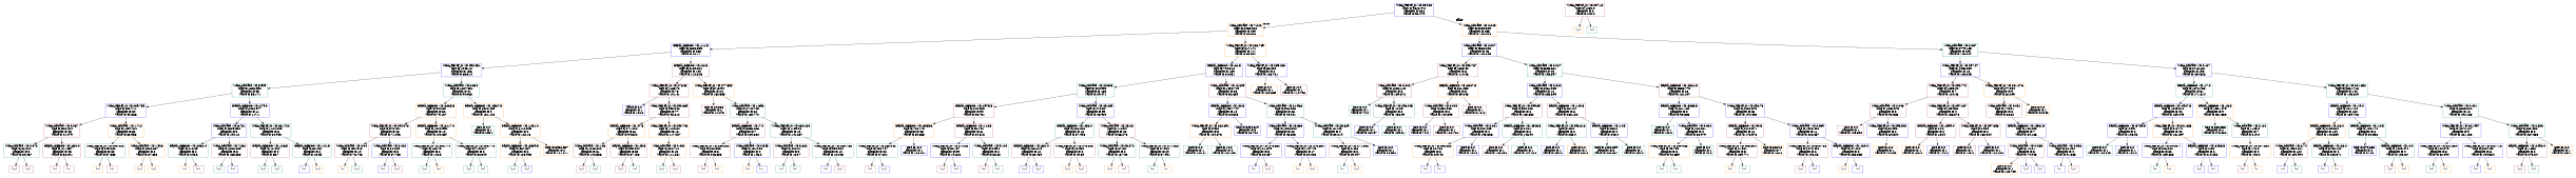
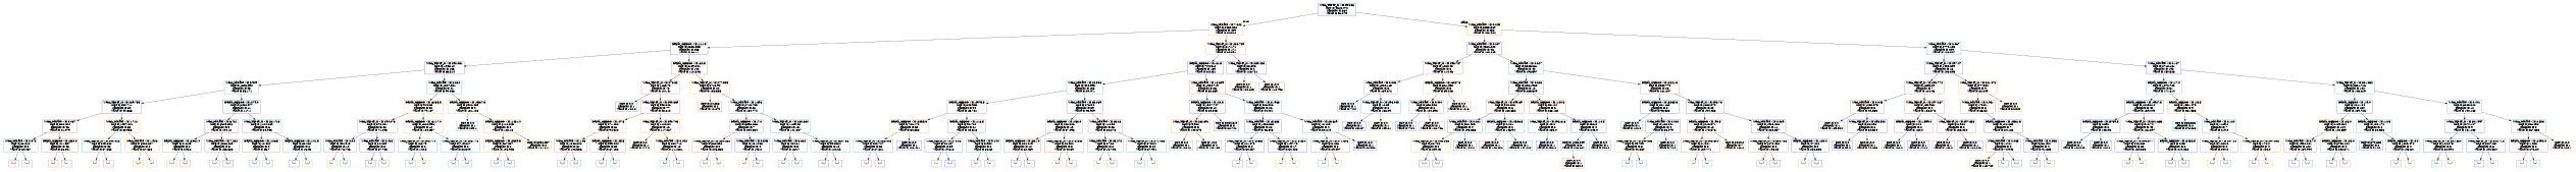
  digraph {
    node [color=blue shape=box]
    n1 [label="WOA_TEMP_K <= 294.36\nmse = 4615.472\nsamples = 664\nvalue = 98.279"]
    n2 [color=darkorange label="WOA_Nitrate <= 7.642\nmse = 2465.026\nsamples = 409\nvalue = 64.526"]
    n3 [color=darkorange label="WOA_Nitrate <= 0.045\nmse = 3255.369\nsamples = 255\nvalue = 153.064"]
    n4 [label="Depth_GEBCO <= -111.5\nmse = 2603.855\nsamples = 238\nvalue = 86.11"]
    n5 [color=darkorange label="WOA_TEMP_K <= 286.769\nmse = 817.171\nsamples = 171\nvalue = 35.591"]
    n6 [label="WOA_Nitrate <= 0.007\nmse = 4362.203\nsamples = 46\nvalue = 185.849"]
    n7 [color=teal label="WOA_Nitrate <= 0.067\nmse = 2779.185\nsamples = 209\nvalue = 146.547"]
    n8 [label="WOA_TEMP_K <= 292.051\nmse = 1948.12\nsamples = 136\nvalue = 65.514"]
    n9 [color=brown label="Depth_GEBCO <= -22.5\nmse = 2189.641\nsamples = 102\nvalue = 112.846"]
    n10 [label="Depth_GEBCO <= -61.5\nmse = 704.312\nsamples = 169\nvalue = 34.251"]
    n11 [label="WOA_TEMP_K <= 289.423\nmse = 63.006\nsamples = 2\nvalue = 126.731"]
    n12 [color=teal label="WOA_Nitrate <= 5.949\nmse = 1646.992\nsamples = 95\nvalue = 55.171"]
    n13 [color=teal label="WOA_Nitrate <= 3.334\nmse = 1807.031\nsamples = 41\nvalue = 90.038"]
    n14 [color=brown label="WOA_TEMP_K <= 278.33\nmse = 1165.72\nsamples = 78\nvalue = 101.41"]
    n15 [color=darkorange label="WOA_TEMP_K <= 277.555\nmse = 3713.94\nsamples = 24\nvalue = 152.555"]
    n16 [label="WOA_TEMP_K <= 289.755\nmse = 852.711\nsamples = 84\nvalue = 49.666"]
    n17 [label="Depth_GEBCO <= -279.0\nmse = 6406.577\nsamples = 11\nvalue = 117.1"]
    n18 [color=darkorange label="Depth_GEBCO <= -3235.5\nmse = 944.33\nsamples = 32\nvalue = 79.137"]
    n19 [color=darkorange label="Depth_GEBCO <= -4587.5\nmse = 2922.469\nsamples = 9\nvalue = 131.128"]
    n20 [color=brown label="WOA_Nitrate <= 0.087\nmse = 506.424\nsamples = 48\nvalue = 41.079"]
    n21 [color=darkorange label="WOA_Nitrate <= 1.712\nmse = 1097.841\nsamples = 36\nvalue = 62.953"]
    n22 [label="WOA_Nitrate <= 6.781\nmse = 4689.658\nsamples = 5\nvalue = 190.12"]
    n23 [color=teal label="WOA_TEMP_K <= 281.722\nmse = 1104.065\nsamples = 6\nvalue = 64.943"]
    n24 [color=teal label="WOA_Nitrate <= 0.072\nmse = 68.022\nsamples = 5\nvalue = 80.067"]
    n25 [color=brown label="Depth_GEBCO <= -830.0\nmse = 411.557\nsamples = 43\nvalue = 38.001"]
    n26 [color=teal label="WOA_TEMP_K <= 290.423\nmse = 349.663\nsamples = 30\nvalue = 57.853"]
    n27 [color=darkorange label="WOA_Nitrate <= 1.926\nmse = 4006.687\nsamples = 6\nvalue = 87.888"]
    n28 [color=brown label="(...)"]
    n29 [color=brown label="(...)"]
    n30 [color=brown label="(...)"]
    n31 [color=brown label="(...)"]
    n32 [color=darkorange label="(...)"]
    n33 [color=brown label="(...)"]
    n34 [color=darkorange label="(...)"]
    n35 [color=darkorange label="(...)"]
    n36 [color=teal label="Depth_GEBCO <= -3061.0\nmse = 216.09\nsamples = 2\nvalue = 245.3"]
    n37 [color=brown label="WOA_Nitrate <= 7.232\nmse = 4288.889\nsamples = 3\nvalue = 153.333"]
    n38 [color=brown label="Depth_GEBCO <= -126.5\nmse = 12.404\nsamples = 4\nvalue = 85.7"]
    n39 [color=teal label="Depth_GEBCO <= -141.5\nmse = 63.202\nsamples = 2\nvalue = 13.05"]
    n40 [color=darkorange label="(...)"]
    n41 [color=brown label="(...)"]
    n42 [color=teal label="(...)"]
    n43 [label="(...)"]
    n44 [color=teal label="(...)"]
    n45 [color=teal label="(...)"]
    n46 [label="(...)"]
    n47 [color=darkorange label="(...)"]
    n48 [color=brown label="WOA_TEMP_K <= 294.076\nmse = 576.431\nsamples = 22\nvalue = 71.293"]
    n49 [color=darkorange label="Depth_GEBCO <= -3117.0\nmse = 1320.996\nsamples = 10\nvalue = 100.857"]
    n50 [color=teal label="mse = 0.0\nsamples = 1\nvalue = 239.1"]
    n51 [color=darkorange label="Depth_GEBCO <= -1431.0\nmse = 2113.545\nsamples = 8\nvalue = 122.13"]
    n52 [color=brown label="WOA_Nitrate <= 0.04\nmse = 452.915\nsamples = 19\nvalue = 76.706"]
    n53 [label="WOA_Nitrate <= 0.422\nmse = 34.269\nsamples = 3\nvalue = 37.733"]
    n54 [color=teal label="WOA_TEMP_K <= 292.779\nmse = 168.75\nsamples = 2\nvalue = 142.5"]
    n55 [color=teal label="WOA_TEMP_K <= 293.773\nmse = 719.827\nsamples = 8\nvalue = 82.349"]
    n56 [color=darkorange label="(...)"]
    n57 [color=teal label="(...)"]
    n58 [label="(...)"]
    n59 [color=brown label="(...)"]
    n60 [color=teal label="(...)"]
    n61 [color=darkorange label="(...)"]
    n62 [color=teal label="(...)"]
    n63 [color=teal label="(...)"]
    n64 [color=darkorange label="Depth_GEBCO <= -2529.5\nmse = 967.387\nsamples = 6\nvalue = 108.903"]
    n65 [color=darkorange label="mse = 3452.537\nsamples = 2\nvalue = 161.811"]
    n66 [color=teal label="(...)"]
    n67 [label="(...)"]
-   n68 [label="value = 0.0\nsamples = 1\nvalue = 180.0"]
+   n68 [label="mse = 0.0\nsamples = 1\nvalue = 180.0"]
    n69 [color=brown label="WOA_TEMP_K <= 290.669\nmse = 993.326\nsamples = 77\nvalue = 98.812"]
    n70 [color=brown label="mse = 24.256\nsamples = 2\nvalue = 12.875"]
    n71 [color=teal label="WOA_Nitrate <= 1.396\nmse = 2715.785\nsamples = 22\nvalue = 160.772"]
    n72 [color=darkorange label="Depth_GEBCO <= -47.5\nmse = 871.428\nsamples = 61\nvalue = 94.522"]
    n73 [color=darkorange label="WOA_TEMP_K <= 290.703\nmse = 1100.34\nsamples = 16\nvalue = 117.087"]
    n74 [color=brown label="WOA_Nitrate <= 1.06\nmse = 1043.608\nsamples = 31\nvalue = 102.536"]
    n75 [color=brown label="Depth_GEBCO <= -45.5\nmse = 599.044\nsamples = 30\nvalue = 87.138"]
+   n76 [color=darkorange label="mse = 0.0\nsamples = 1\nvalue = 177.0"]
    n77 [color=darkorange label="WOA_Nitrate <= 0.402\nmse = 830.712\nsamples = 15\nvalue = 111.381"]
    n78 [color=brown label="(...)"]
    n79 [color=teal label="(...)"]
    n80 [color=brown label="(...)"]
    n81 [color=teal label="(...)"]
    n82 [color=teal label="(...)"]
    n83 [color=brown label="(...)"]
    n84 [color=brown label="Depth_GEBCO <= -7.0\nmse = 3693.686\nsamples = 7\nvalue = 200.364"]
    n85 [color=teal label="WOA_TEMP_K <= 280.234\nmse = 1139.88\nsamples = 15\nvalue = 141.837"]
    n86 [color=brown label="WOA_TEMP_K <= 289.282\nmse = 860.556\nsamples = 3\nvalue = 246.333"]
    n87 [label="WOA_Nitrate <= 0.545\nmse = 1514.56\nsamples = 4\nvalue = 145.2"]
    n88 [color=brown label="WOA_Nitrate <= 3.622\nmse = 404.01\nsamples = 5\nvalue = 164.7"]
    n89 [color=teal label="WOA_TEMP_K <= 289.786\nmse = 994.534\nsamples = 10\nvalue = 124.25"]
    n90 [color=brown label="(...)"]
    n91 [color=darkorange label="(...)"]
    n92 [color=darkorange label="(...)"]
    n93 [label="(...)"]
    n94 [color=teal label="(...)"]
    n95 [color=teal label="(...)"]
    n96 [label="(...)"]
    n97 [color=brown label="(...)"]
    n98 [color=teal label="WOA_Nitrate <= 24.506\nmse = 404.995\nsamples = 133\nvalue = 29.471"]
    n99 [color=brown label="WOA_Nitrate <= 12.609\nmse = 1430.719\nsamples = 36\nvalue = 52.689"]
    n100 [color=darkorange label="mse = 0.0\nsamples = 1\nvalue = 134.669"]
    n101 [color=brown label="mse = -0.0\nsamples = 1\nvalue = 118.793"]
    n102 [color=brown label="Depth_GEBCO <= -2975.5\nmse = 340.903\nsamples = 94\nvalue = 23.781"]
    n103 [label="WOA_Nitrate <= 25.269\nmse = 276.54\nsamples = 39\nvalue = 43.929"]
    n104 [label="Depth_GEBCO <= -42.5\nmse = 1987.747\nsamples = 10\nvalue = 84.548"]
    n105 [color=teal label="WOA_Nitrate <= 21.966\nmse = 926.506\nsamples = 26\nvalue = 44.001"]
    n106 [color=darkorange label="Depth_GEBCO <= -3055.5\nmse = 780.173\nsamples = 33\nvalue = 30.633"]
    n107 [color=brown label="Depth_GEBCO <= -118.5\nmse = 98.722\nsamples = 61\nvalue = 20.518"]
    n108 [color=teal label="Depth_GEBCO <= -483.0\nmse = 268.026\nsamples = 13\nvalue = 57.496"]
    n109 [color=brown label="WOA_Nitrate <= 25.28\nmse = 118.94\nsamples = 26\nvalue = 36.276"]
    n110 [color=teal label="WOA_TEMP_K <= 283.042\nmse = 400.727\nsamples = 32\nvalue = 27.821"]
    n111 [label="mse = -0.0\nsamples = 1\nvalue = 168.421"]
    n112 [label="WOA_TEMP_K <= 274.25\nmse = 86.157\nsamples = 59\nvalue = 19.613"]
    n113 [color=teal label="WOA_Nitrate <= 9.144\nmse = 5.954\nsamples = 2\nvalue = 38.62"]
    n114 [color=brown label="(...)"]
    n115 [label="(...)"]
    n116 [color=brown label="(...)"]
    n117 [label="(...)"]
    n118 [color=brown label="(...)"]
    n119 [color=teal label="(...)"]
    n120 [color=brown label="Depth_GEBCO <= -631.0\nmse = 232.319\nsamples = 10\nvalue = 62.439"]
    n121 [color=brown label="WOA_TEMP_K <= 273.642\nmse = 23.902\nsamples = 3\nvalue = 40.69"]
    n122 [color=teal label="WOA_Nitrate <= 25.272\nmse = 37.66\nsamples = 2\nvalue = 15.703"]
    n123 [color=teal label="WOA_TEMP_K <= 271.436\nmse = 87.504\nsamples = 24\nvalue = 37.991"]
    n124 [label="(...)"]
    n125 [label="(...)"]
    n126 [color=darkorange label="(...)"]
    n127 [color=brown label="(...)"]
    n128 [color=darkorange label="(...)"]
    n129 [color=brown label="(...)"]
    n130 [color=teal label="(...)"]
    n131 [color=darkorange label="(...)"]
    n132 [color=darkorange label="WOA_TEMP_K <= 282.891\nmse = 9.962\nsamples = 5\nvalue = 100.373"]
    n133 [label="mse = 3464.619\nsamples = 5\nvalue = 68.722"]
    n134 [label="WOA_Nitrate <= 15.633\nmse = 1056.582\nsamples = 22\nvalue = 46.608"]
    n135 [color=teal label="WOA_Nitrate <= 25.629\nmse = 13.105\nsamples = 4\nvalue = 30.219"]
    n136 [color=teal label="mse = 0.0\nsamples = 1\nvalue = 100.81"]
    n137 [color=teal label="mse = 14.8\nsamples = 4\nvalue = 100.155"]
    n138 [label="WOA_TEMP_K <= 276.552\nmse = 121.679\nsamples = 5\nvalue = 30.257"]
    n139 [label="WOA_TEMP_K <= 273.834\nmse = 1197.79\nsamples = 17\nvalue = 50.423"]
    n140 [color=brown label="WOA_TEMP_K <= 271.598\nmse = 3.466\nsamples = 3\nvalue = 29.097"]
    n141 [label="mse = -0.0\nsamples = 1\nvalue = 36.956"]
    n142 [label="(...)"]
    n143 [color=brown label="(...)"]
    n144 [color=darkorange label="(...)"]
    n145 [color=darkorange label="(...)"]
    n146 [color=teal label="(...)"]
    n147 [color=darkorange label="(...)"]
    n148 [color=brown label="WOA_TEMP_K <= 298.787\nmse = 1360.42\nsamples = 6\nvalue = 114.46"]
    n149 [color=teal label="WOA_Nitrate <= 0.027\nmse = 3825.661\nsamples = 40\nvalue = 198.597"]
    n150 [label="WOA_TEMP_K <= 297.47\nmse = 1403.229\nsamples = 16\nvalue = 103.345"]
    n151 [label="WOA_Nitrate <= 0.137\nmse = 2718.181\nsamples = 193\nvalue = 150.526"]
    n152 [color=brown label="WOA_Nitrate <= 0.003\nmse = 1088.115\nsamples = 3\nvalue = 139.672"]
    n153 [color=darkorange label="Depth_GEBCO <= -3027.5\nmse = 361.438\nsamples = 3\nvalue = 89.248"]
    n154 [label="WOA_Nitrate <= 0.023\nmse = 2461.985\nsamples = 12\nvalue = 235.309"]
    n155 [color=brown label="Depth_GEBCO <= -3821.5\nmse = 3530.778\nsamples = 28\nvalue = 181.207"]
    n156 [color=teal label="mse = 0.0\nsamples = 1\nvalue = 74.0"]
    n157 [color=teal label="WOA_TEMP_K <= 296.045\nmse = 12.39\nsamples = 2\nvalue = 156.09"]
    n158 [color=brown label="WOA_Nitrate <= 0.004\nmse = 696.583\nsamples = 2\nvalue = 100.393"]
    n159 [color=brown label="mse = 0.0\nsamples = 1\nvalue = 81.818"]
    n160 [label="mse = 0.0\nsamples = 1\nvalue = 152.57"]
-   n161 [color=teal label="mse = 0.0\nsamples = 1\nvalue = 159.61"]
+   n161 [color=darkorange label="mse = 0.0\nsamples = 1\nvalue = 159.61"]
    n162 [label="mse = 0.0\nsamples = 1\nvalue = 74.0"]
    n163 [color=brown label="mse = 0.0\nsamples = 1\nvalue = 126.786"]
    n164 [color=brown label="WOA_TEMP_K <= 299.69\nmse = 940.828\nsamples = 6\nvalue = 183.652"]
    n165 [color=brown label="Depth_GEBCO <= -140.5\nmse = 651.24\nsamples = 6\nvalue = 268.182"]
    n166 [label="Depth_GEBCO <= -5235.5\nmse = 281.163\nsamples = 5\nvalue = 93.583"]
    n167 [label="WOA_TEMP_K <= 298.73\nmse = 2683.575\nsamples = 23\nvalue = 194.483"]
    n168 [label="WOA_Nitrate <= 0.021\nmse = 562.409\nsamples = 4\nvalue = 198.336"]
    n169 [color=teal label="Depth_GEBCO <= -4546.5\nmse = 0.081\nsamples = 2\nvalue = 146.94"]
    n170 [color=teal label="WOA_TEMP_K <= 298.618\nmse = 25.0\nsamples = 2\nvalue = 285.0"]
    n171 [label="Depth_GEBCO <= -14.5\nmse = 656.0\nsamples = 4\nvalue = 248.0"]
    n172 [color=darkorange label="WOA_TEMP_K <= 298.283\nmse = 88.736\nsamples = 3\nvalue = 209.42"]
    n173 [label="mse = 0.0\nsamples = 1\nvalue = 154.0"]
    n174 [color=brown label="mse = 0.0\nsamples = 1\nvalue = 146.656"]
    n175 [color=teal label="mse = 0.0\nsamples = 1\nvalue = 147.224"]
    n176 [label="(...)"]
    n177 [label="(...)"]
    n178 [label="mse = 0.0\nsamples = 1\nvalue = 290.0"]
    n179 [color=darkorange label="mse = 0.0\nsamples = 1\nvalue = 280.0"]
    n180 [color=teal label="mse = 1088.889\nsamples = 3\nvalue = 246.667"]
    n181 [color=teal label="mse = 0.0\nsamples = 1\nvalue = 250.0"]
    n182 [color=teal label="mse = 0.0\nsamples = 1\nvalue = 120.0"]
    n183 [label="WOA_Nitrate <= 0.034\nmse = 133.381\nsamples = 4\nvalue = 86.979"]
    n184 [color=brown label="Depth_GEBCO <= -90.5\nmse = 2215.571\nsamples = 12\nvalue = 173.576"]
    n185 [label="WOA_Nitrate <= 0.039\nmse = 1920.408\nsamples = 11\nvalue = 222.857"]
    n186 [color=darkorange label="WOA_TEMP_K <= 299.983\nmse = 49.709\nsamples = 3\nvalue = 92.639"]
    n187 [color=teal label="mse = 0.0\nsamples = 1\nvalue = 70.0"]
    n188 [color=teal label="(...)"]
    n189 [color=teal label="(...)"]
    n190 [color=brown label="WOA_TEMP_K <= 298.694\nmse = 21.901\nsamples = 5\nvalue = 159.771"]
    n191 [color=darkorange label="mse = 3864.0\nsamples = 7\nvalue = 186.0"]
    n192 [color=brown label="WOA_TEMP_K <= 300.736\nmse = 1673.438\nsamples = 6\nvalue = 196.25"]
    n193 [label="Depth_GEBCO <= -130.0\nmse = 47.222\nsamples = 5\nvalue = 258.333"]
    n194 [color=darkorange label="(...)"]
    n195 [color=teal label="(...)"]
    n196 [color=brown label="(...)"]
    n197 [label="(...)"]
    n198 [color=darkorange label="(...)"]
    n199 [label="(...)"]
    n200 [color=brown label="WOA_TEMP_K <= 296.772\nmse = 1635.04\nsamples = 7\nvalue = 124.48"]
    n201 [color=darkorange label="WOA_TEMP_K <= 301.476\nmse = 277.984\nsamples = 9\nvalue = 82.209"]
    n202 [color=teal label="Depth_GEBCO <= -17.0\nmse = 1872.768\nsamples = 51\nvalue = 171.614"]
    n203 [color=teal label="WOA_TEMP_K <= 301.652\nmse = 2801.716\nsamples = 142\nvalue = 143.619"]
    n204 [color=brown label="WOA_Nitrate <= 0.048\nmse = 1053.575\nsamples = 3\nvalue = 92.383"]
    n205 [color=brown label="WOA_TEMP_K <= 297.267\nmse = 155.962\nsamples = 4\nvalue = 156.578"]
    n206 [color=brown label="WOA_Nitrate <= 0.051\nmse = 175.51\nsamples = 8\nvalue = 86.82"]
    n207 [color=darkorange label="mse = 0.0\nsamples = 1\nvalue = 54.545"]
    n208 [color=brown label="mse = 0.0\nsamples = 1\nvalue = 129.554"]
    n209 [label="WOA_TEMP_K <= 295.502\nmse = 30.298\nsamples = 2\nvalue = 64.504"]
    n210 [color=brown label="Depth_GEBCO <= -1599.0\nmse = 24.0\nsamples = 2\nvalue = 164.0"]
    n211 [color=brown label="WOA_TEMP_K <= 297.358\nmse = 3.904\nsamples = 2\nvalue = 138.024"]
+   n212 [label="mse = 0.0\nsamples = 1\nvalue = 59.0"]
    n213 [color=darkorange label="mse = -0.0\nsamples = 1\nvalue = 70.009"]
-   n214 [color=darkorange label="mse = 0.0\nsamples = 1\nvalue = 160.0"]
+   n214 [color=teal label="mse = 0.0\nsamples = 1\nvalue = 160.0"]
    n215 [label="mse = 0.0\nsamples = 1\nvalue = 170.0"]
    n216 [color=brown label="mse = 0.0\nsamples = 1\nvalue = 140.0"]
    n217 [label="mse = 0.0\nsamples = 1\nvalue = 136.048"]
    n218 [label="Depth_GEBCO <= -4531.5\nmse = 108.235\nsamples = 7\nvalue = 84.186"]
    n219 [color=darkorange label="mse = 0.0\nsamples = 1\nvalue = 115.789"]
    n220 [color=brown label="WOA_Nitrate <= 0.065\nmse = 14.21\nsamples = 3\nvalue = 74.948"]
    n221 [label="WOA_Nitrate <= 0.056\nmse = 56.194\nsamples = 4\nvalue = 91.885"]
    n222 [label="(...)"]
    n223 [label="(...)"]
    n224 [label="(...)"]
    n225 [color=brown label="(...)"]
    n226 [label="Depth_GEBCO <= -4927.5\nmse = 1029.312\nsamples = 42\nvalue = 159.049"]
    n227 [color=darkorange label="Depth_GEBCO <= -15.5\nmse = 1551.479\nsamples = 9\nvalue = 231.538"]
    n228 [label="Depth_GEBCO <= -19.0\nmse = 2311.84\nsamples = 130\nvalue = 139.726"]
    n229 [color=teal label="WOA_Nitrate <= 0.441\nmse = 6365.322\nsamples = 12\nvalue = 192.163"]
    n230 [label="Depth_GEBCO <= -5739.5\nmse = 4.591\nsamples = 2\nvalue = 103.03"]
    n231 [color=darkorange label="WOA_TEMP_K <= 301.685\nmse = 913.74\nsamples = 40\nvalue = 161.897"]
    n232 [color=teal label="mse = 555.556\nsamples = 2\nvalue = 273.333"]
    n233 [color=teal label="WOA_Nitrate <= 0.124\nmse = 1169.0\nsamples = 7\nvalue = 219.0"]
    n234 [color=teal label="mse = 0.0\nsamples = 1\nvalue = 104.545"]
    n235 [label="mse = 0.0\nsamples = 1\nvalue = 100.0"]
    n236 [label="WOA_TEMP_K <= 294.377\nmse = 826.282\nsamples = 38\nvalue = 159.885"]
    n237 [label="Depth_GEBCO <= -3486.5\nmse = 0.55\nsamples = 2\nvalue = 219.258"]
    n238 [color=teal label="(...)"]
    n239 [color=darkorange label="(...)"]
    n240 [label="(...)"]
    n241 [label="(...)"]
    n242 [color=brown label="WOA_TEMP_K <= 297.12\nmse = 1280.0\nsamples = 3\nvalue = 240.0"]
    n243 [color=darkorange label="WOA_TEMP_K <= 297.802\nmse = 176.0\nsamples = 4\nvalue = 198.0"]
    n244 [color=darkorange label="(...)"]
    n245 [color=teal label="(...)"]
    n246 [color=brown label="(...)"]
    n247 [color=darkorange label="(...)"]
    n248 [color=darkorange label="Depth_GEBCO <= -26.0\nmse = 2169.034\nsamples = 124\nvalue = 142.359"]
    n249 [color=teal label="Depth_GEBCO <= -14.5\nmse = 1851.72\nsamples = 6\nvalue = 80.356"]
    n250 [label="WOA_TEMP_K <= 301.997\nmse = 4872.107\nsamples = 9\nvalue = 151.133"]
    n251 [color=teal label="WOA_Nitrate <= 2.503\nmse = 358.458\nsamples = 3\nvalue = 267.383"]
    n252 [color=brown label="WOA_Nitrate <= 6.74\nmse = 1950.221\nsamples = 120\nvalue = 139.994"]
    n253 [color=teal label="Depth_GEBCO <= -23.0\nmse = 3755.102\nsamples = 4\nvalue = 208.571"]
    n254 [label="mse = 379.688\nsamples = 2\nvalue = 51.25"]
    n255 [color=teal label="Depth_GEBCO <= -4.0\nmse = 1809.474\nsamples = 4\nvalue = 103.64"]
    n256 [label="(...)"]
    n257 [color=teal label="(...)"]
    n258 [label="(...)"]
    n259 [color=brown label="(...)"]
    n260 [color=brown label="(...)"]
    n261 [color=darkorange label="(...)"]
    n262 [label="WOA_TEMP_K <= 301.839\nmse = 120.375\nsamples = 3\nvalue = 82.094"]
    n263 [label="WOA_TEMP_K <= 302.716\nmse = 3307.35\nsamples = 6\nvalue = 190.584"]
    n264 [color=brown label="Depth_GEBCO <= -2492.0\nmse = 1.058\nsamples = 2\nvalue = 275.84"]
    n265 [color=darkorange label="mse = -0.0\nsamples = 1\nvalue = 225.1"]
    n266 [color=teal label="(...)"]
    n267 [color=darkorange label="(...)"]
    n268 [label="(...)"]
    n269 [color=darkorange label="(...)"]
    n270 [color=brown label="(...)"]
    n271 [color=teal label="(...)"]
    n1 -> n2 [headlabel=True labelangle=45 labeldistance=2.5]
    n1 -> n3 [headlabel=False labelangle=-45 labeldistance=2.5]
    n2 -> n4
    n2 -> n5
    n3 -> n6
    n3 -> n7
    n4 -> n8
    n4 -> n9
    n5 -> n10
    n5 -> n11
    n6 -> n148
    n6 -> n149
    n7 -> n150
    n7 -> n151
    n8 -> n12
    n8 -> n13
    n9 -> n14
    n9 -> n15
    n10 -> n98
    n10 -> n99
    n11 -> n100
    n11 -> n101
    n12 -> n16
    n12 -> n17
    n13 -> n18
    n13 -> n19
    n14 -> n68
    n14 -> n69
    n15 -> n70
    n15 -> n71
    n16 -> n20
    n16 -> n21
    n17 -> n22
    n17 -> n23
    n18 -> n48
    n18 -> n49
    n19 -> n50
    n19 -> n51
    n20 -> n24
    n20 -> n25
    n21 -> n26
    n21 -> n27
    n22 -> n36
    n22 -> n37
    n23 -> n38
    n23 -> n39
    n24 -> n28
    n24 -> n29
    n25 -> n30
    n25 -> n31
    n26 -> n32
    n26 -> n33
    n27 -> n34
    n27 -> n35
    n36 -> n40
    n36 -> n41
    n37 -> n42
    n37 -> n43
    n38 -> n44
    n38 -> n45
    n39 -> n46
    n39 -> n47
    n48 -> n52
    n48 -> n53
    n49 -> n54
    n49 -> n55
    n51 -> n64
    n51 -> n65
    n52 -> n56
    n52 -> n57
    n53 -> n58
    n53 -> n59
    n54 -> n60
    n54 -> n61
    n55 -> n62
    n55 -> n63
    n64 -> n66
    n64 -> n67
    n69 -> n72
    n69 -> n73
    n71 -> n84
    n71 -> n85
    n72 -> n74
    n72 -> n75
+   n73 -> n76
    n73 -> n77
    n74 -> n78
    n74 -> n79
    n75 -> n80
    n75 -> n81
    n77 -> n82
    n77 -> n83
    n84 -> n86
    n84 -> n87
    n85 -> n88
    n85 -> n89
    n86 -> n90
    n86 -> n91
    n87 -> n92
    n87 -> n93
    n88 -> n94
    n88 -> n95
    n89 -> n96
    n89 -> n97
    n98 -> n102
    n98 -> n103
    n99 -> n104
    n99 -> n105
    n102 -> n106
    n102 -> n107
    n103 -> n108
    n103 -> n109
    n104 -> n132
    n104 -> n133
    n105 -> n134
    n105 -> n135
    n106 -> n110
    n106 -> n111
    n107 -> n112
    n107 -> n113
    n108 -> n120
    n108 -> n121
    n109 -> n122
    n109 -> n123
    n110 -> n114
    n110 -> n115
    n112 -> n116
    n112 -> n117
    n113 -> n118
    n113 -> n119
    n120 -> n124
    n120 -> n125
    n121 -> n126
    n121 -> n127
    n122 -> n128
    n122 -> n129
    n123 -> n130
    n123 -> n131
    n132 -> n136
    n132 -> n137
    n134 -> n138
    n134 -> n139
    n135 -> n140
    n135 -> n141
    n138 -> n142
    n138 -> n143
    n139 -> n144
    n139 -> n145
    n140 -> n146
    n140 -> n147
    n148 -> n152
    n148 -> n153
    n149 -> n154
    n149 -> n155
    n150 -> n200
    n150 -> n201
    n151 -> n202
    n151 -> n203
    n152 -> n156
    n152 -> n157
    n153 -> n158
    n153 -> n159
    n154 -> n164
    n154 -> n165
    n155 -> n166
    n155 -> n167
    n157 -> n160
    n157 -> n161
    n158 -> n162
    n158 -> n163
    n164 -> n168
    n164 -> n169
    n165 -> n170
    n165 -> n171
    n166 -> n182
    n166 -> n183
    n167 -> n184
    n167 -> n185
    n168 -> n172
    n168 -> n173
    n169 -> n174
    n169 -> n175
    n170 -> n178
-   n170 -> n179
+   n180 -> n179
    n171 -> n180
    n171 -> n181
    n172 -> n176
    n172 -> n177
    n183 -> n186
    n183 -> n187
    n184 -> n190
    n184 -> n191
    n185 -> n192
    n185 -> n193
    n186 -> n188
    n186 -> n189
    n190 -> n194
    n190 -> n195
    n192 -> n196
    n192 -> n197
    n193 -> n198
    n193 -> n199
    n200 -> n204
    n200 -> n205
    n201 -> n206
    n201 -> n207
    n202 -> n226
    n202 -> n227
    n203 -> n228
    n203 -> n229
    n204 -> n208
    n204 -> n209
    n205 -> n210
    n205 -> n211
    n206 -> n218
+   n209 -> n212
    n209 -> n213
    n210 -> n214
    n210 -> n215
    n211 -> n216
    n211 -> n217
    n218 -> n220
    n218 -> n221
    n220 -> n219
    n220 -> n222
    n220 -> n223
    n221 -> n224
    n221 -> n225
    n226 -> n230
    n226 -> n231
    n227 -> n232
    n227 -> n233
    n228 -> n248
    n228 -> n249
    n229 -> n250
    n229 -> n251
    n230 -> n234
    n230 -> n235
    n231 -> n236
    n231 -> n237
+   n233 -> n242
    n233 -> n243
    n236 -> n238
    n236 -> n239
    n237 -> n240
    n237 -> n241
    n242 -> n244
    n242 -> n245
    n243 -> n246
    n243 -> n247
    n248 -> n252
    n248 -> n253
    n249 -> n254
    n249 -> n255
    n250 -> n262
    n250 -> n263
    n251 -> n264
    n251 -> n265
    n252 -> n256
    n252 -> n257
    n253 -> n258
    n253 -> n259
    n255 -> n260
    n255 -> n261
    n262 -> n266
    n262 -> n267
    n263 -> n268
    n263 -> n269
    n264 -> n270
    n264 -> n271
  }
